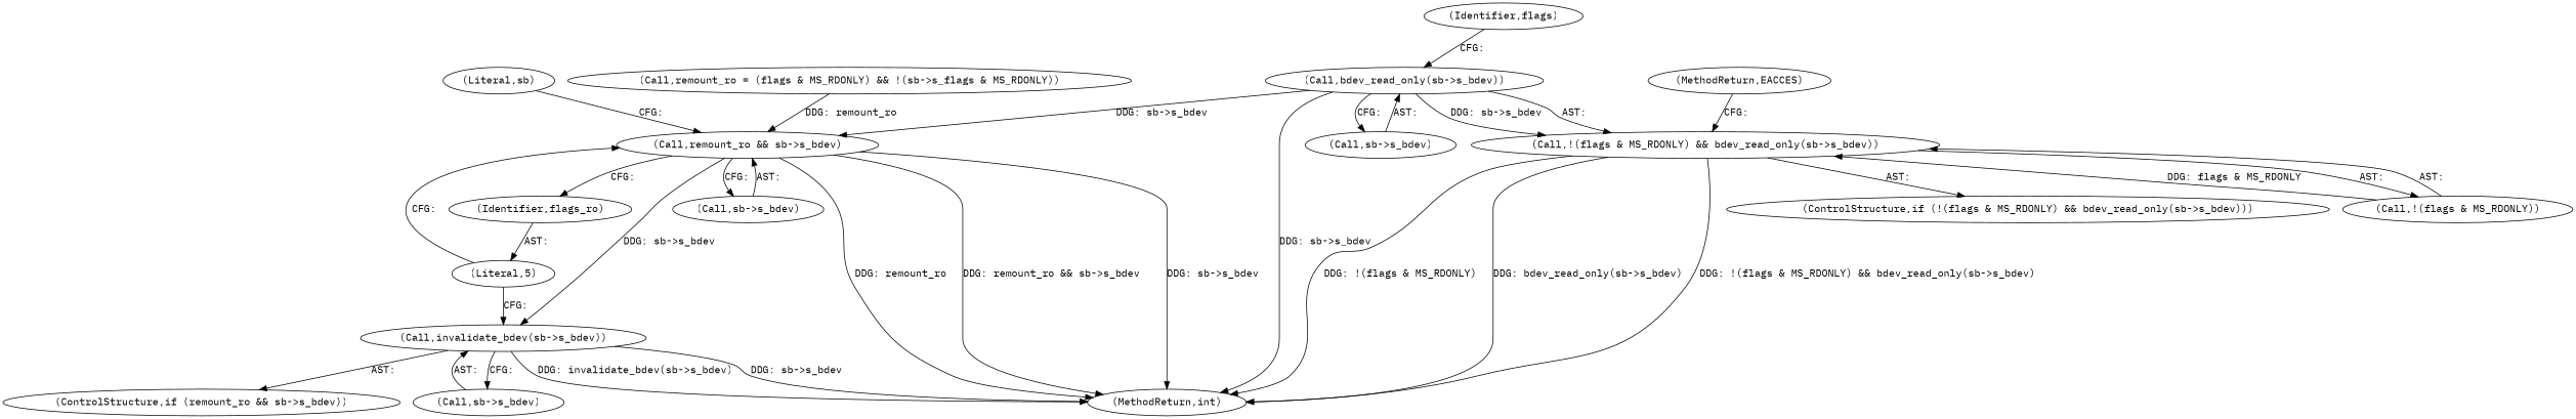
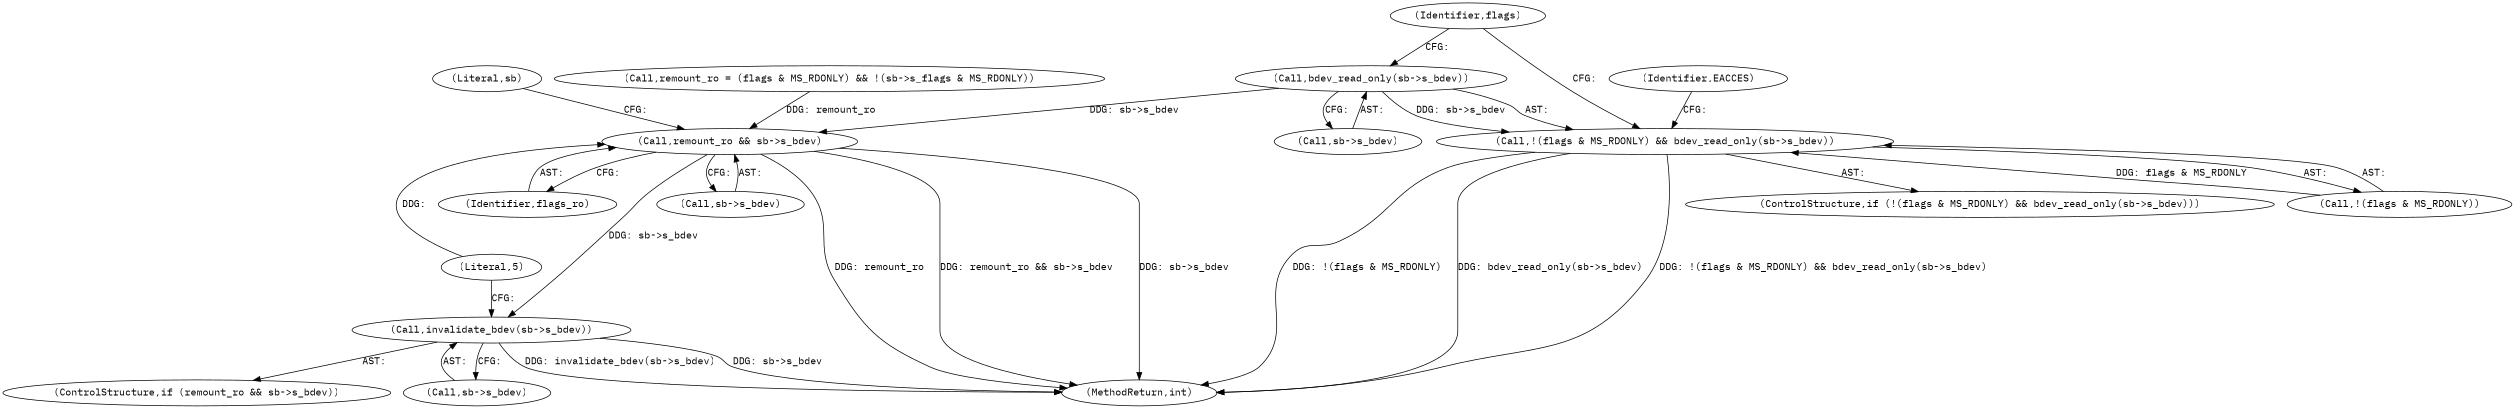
  digraph {
    fontname="IBM Plex Mono"
    node [fontname="IBM Plex Mono"]
    edge [fontname="IBM Plex Mono"]
    n1 [label="(Call,bdev_read_only(sb->s_bdev))"]
    n2 [label="(Call,!(flags & MS_RDONLY) && bdev_read_only(sb->s_bdev))"]
    n3 [label="(Call,remount_ro && sb->s_bdev)"]
    n4 [label="(Call,sb->s_bdev)"]
    n5 [label="(MethodReturn,int)"]
    n6 [label="(ControlStructure,if (!(flags & MS_RDONLY) && bdev_read_only(sb->s_bdev)))"]
    n7 [label="(Call,!(flags & MS_RDONLY))"]
    n8 [label="(Call,invalidate_bdev(sb->s_bdev))"]
    n9 [label="(Call,sb->s_bdev)"]
    n10 [label="(Identifier,flags_ro)"]
    n11 [label="(ControlStructure,if (remount_ro && sb->s_bdev))"]
    n12 [label="(Call,sb->s_bdev)"]
-   n13 [label="(MethodReturn,EACCES)"]
+   n13 [label="(Identifier,EACCES)"]
    n14 [label="(Identifier,flags)"]
    n15 [label="(Literal,5)"]
    n16 [label="(Call,remount_ro = (flags & MS_RDONLY) && !(sb->s_flags & MS_RDONLY))"]
    n17 [label="(Literal,sb)"]
    n1 -> n2 [label="AST: "]
    n1 -> n2 [label="DDG: sb->s_bdev"]
    n1 -> n3 [label="DDG: sb->s_bdev"]
    n1 -> n4 [label="CFG: "]
-   n1 -> n5 [label="DDG: sb->s_bdev"]
    n2 -> n5 [label="DDG: !(flags & MS_RDONLY)"]
    n2 -> n5 [label="DDG: bdev_read_only(sb->s_bdev)"]
    n2 -> n5 [label="DDG: !(flags & MS_RDONLY) && bdev_read_only(sb->s_bdev)"]
    n2 -> n6 [label="AST: "]
    n2 -> n7 [label="AST: "]
    n3 -> n5 [label="DDG: remount_ro"]
    n3 -> n5 [label="DDG: remount_ro && sb->s_bdev"]
    n3 -> n5 [label="DDG: sb->s_bdev"]
    n3 -> n8 [label="DDG: sb->s_bdev"]
    n3 -> n9 [label="CFG: "]
    n3 -> n10 [label="CFG: "]
    n4 -> n1 [label="AST: "]
    n7 -> n2 [label="AST: "]
    n7 -> n2 [label="DDG: flags & MS_RDONLY"]
    n8 -> n5 [label="DDG: invalidate_bdev(sb->s_bdev)"]
    n8 -> n5 [label="DDG: sb->s_bdev"]
    n8 -> n11 [label="AST: "]
    n8 -> n12 [label="CFG: "]
    n9 -> n3 [label="AST: "]
-   n10 -> n15 [label="AST: "]
+   n10 -> n3 [label="AST: "]
    n12 -> n8 [label="AST: "]
    n13 -> n2 [label="CFG: "]
    n14 -> n1 [label="CFG: "]
-   n15 -> n3 [label="CFG: "]
+   n14 -> n2 [label="CFG: "]
+   n15 -> n3 [label="DDG: "]
    n15 -> n8 [label="CFG: "]
    n16 -> n3 [label="DDG: remount_ro"]
    n17 -> n3 [label="CFG: "]
  }
